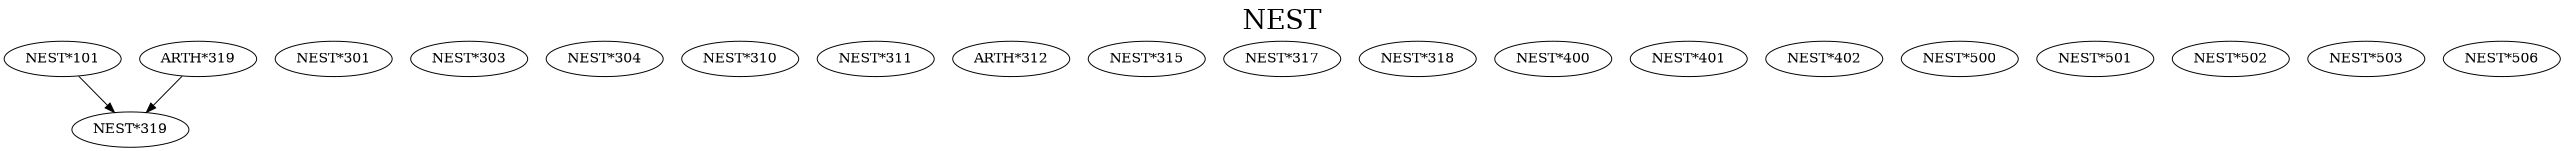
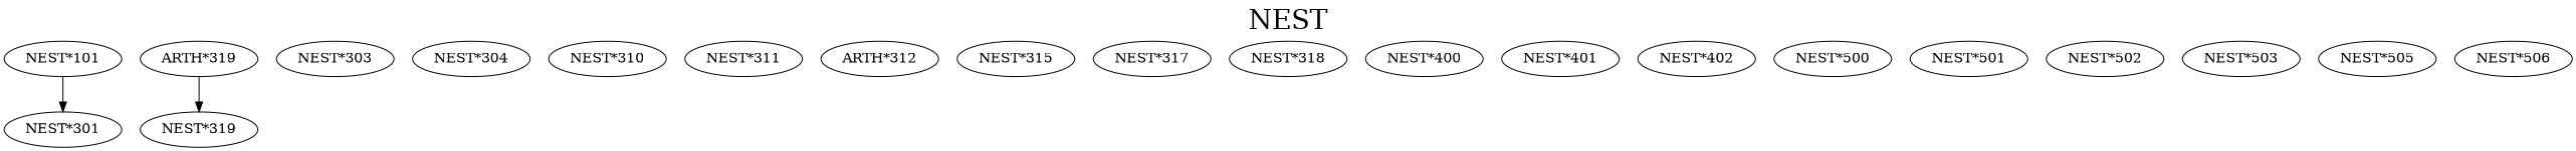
  digraph {
    fontsize=27
    label=NEST
    labelloc=t
    edge [style=solid]
    "NEST*101"
    "NEST*319"
    "NEST*301"
    "NEST*303"
    "NEST*304"
    "NEST*310"
    "NEST*311"
    n8 [label="ARTH*312"]
    "NEST*315"
    "NEST*317"
    "NEST*318"
    "ARTH*319"
    "NEST*400"
    "NEST*401"
    "NEST*402"
    "NEST*500"
    "NEST*501"
    "NEST*502"
    "NEST*503"
+   "NEST*505"
    "NEST*506"
-   "NEST*101" -> "NEST*319"
+   "NEST*101" -> "NEST*301"
    "ARTH*319" -> "NEST*319"
  }
